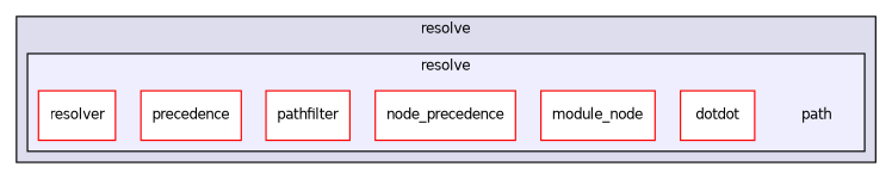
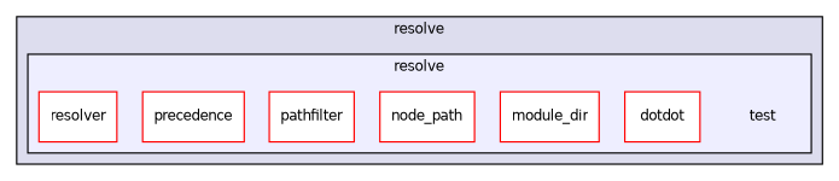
  digraph {
    compound=true
    node [fontname=Helvetica fontsize=10 shape=box color=red fillcolor=white style=filled]
-   n1 [label=path shape=plaintext color="" fillcolor="" style=""]
+   n1 [label=test shape=plaintext color="" fillcolor="" style=""]
    n2 [label=dotdot]
-   n3 [label=module_node]
-   n4 [label=node_precedence]
+   n3 [label=module_dir]
+   n4 [label=node_path]
    n5 [label=pathfilter]
    n6 [label=precedence]
    n7 [label=resolver]
    subgraph cluster_1 {
      bgcolor="#ddddee"
      fontname=Helvetica
      fontsize=10
      label=resolve
      pencolor=black
      subgraph cluster_2 {
        bgcolor="#eeeeff"
        fontname=Helvetica
        fontsize=10
        pencolor=black
        n1
        n2
        n3
        n4
        n5
        n6
        n7
      }
    }
  }
